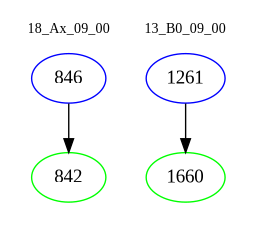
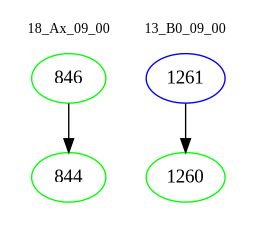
  digraph {
    fontname="Liberation Serif"
    node [color=blue fontname="Liberation Serif"]
    edge [color=black fontname="Liberation Serif"]
-   n1 [label=846]
-   n2 [color=green label=842]
+   n1 [color=green label=846]
+   n2 [color=green label=844]
    n3 [label=1261]
-   n4 [color=green label=1660]
+   n4 [color=green label=1260]
    subgraph cluster_1 {
      color=white
      fontsize=10
      label="18_Ax_09_00"
      n1
      n2
    }
    subgraph cluster_2 {
      color=white
      fontsize=10
      label="13_B0_09_00"
      n3
      n4
    }
    n1 -> n2
    n3 -> n4
  }
